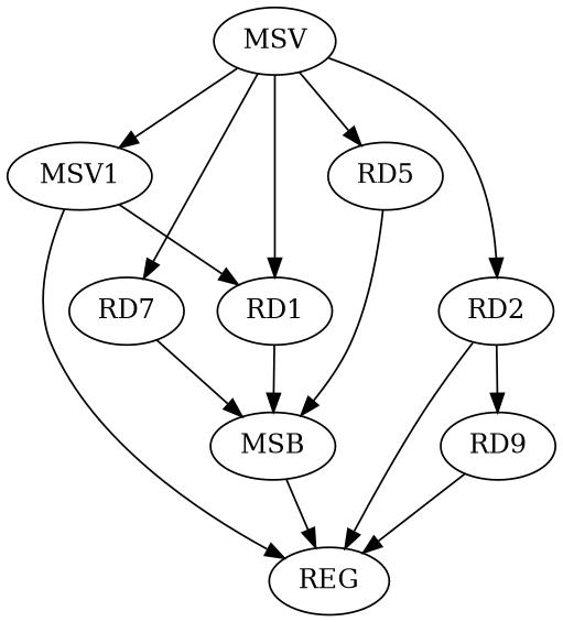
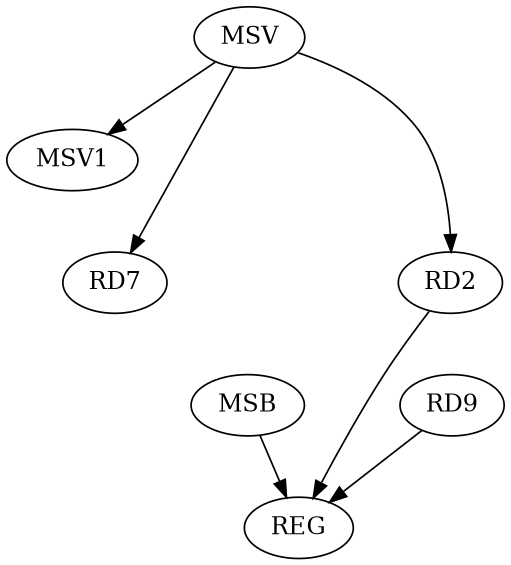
  strict digraph {
-   n1 [label=RD1]
    n2 [label=MSB]
    n3 [label=REG]
    n4 [label=RD2]
    n5 [label=RD9]
    n6 [label=RD7]
-   n7 [label=RD5]
    n8 [label=MSV]
    n9 [label=MSV1]
-   n1 -> n2
    n2 -> n3
    n4 -> n3
-   n4 -> n5
    n5 -> n3
-   n6 -> n2
-   n7 -> n2
-   n8 -> n1
    n8 -> n4
    n8 -> n6
-   n8 -> n7
    n8 -> n9
-   n9 -> n1
-   n9 -> n3
  }
